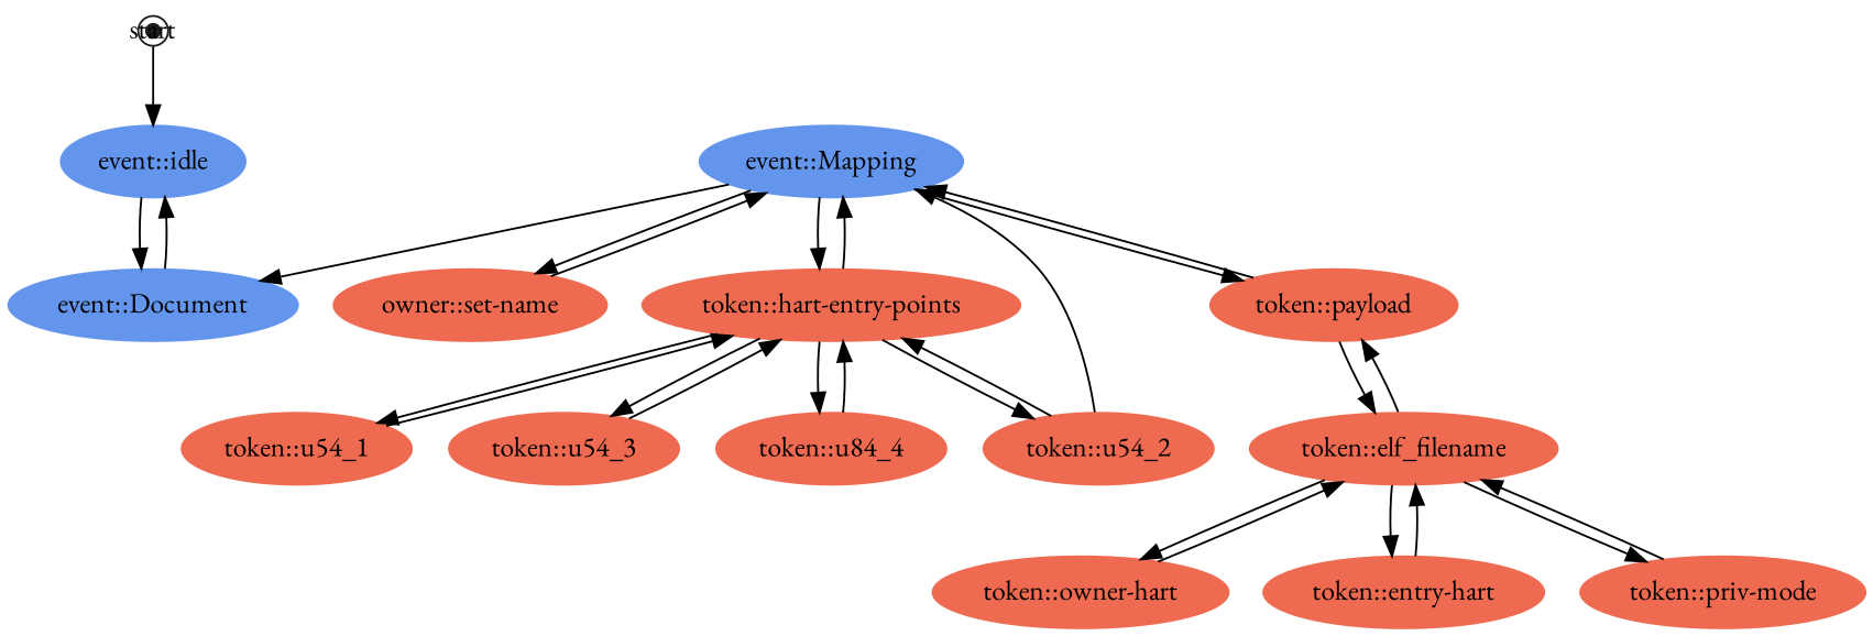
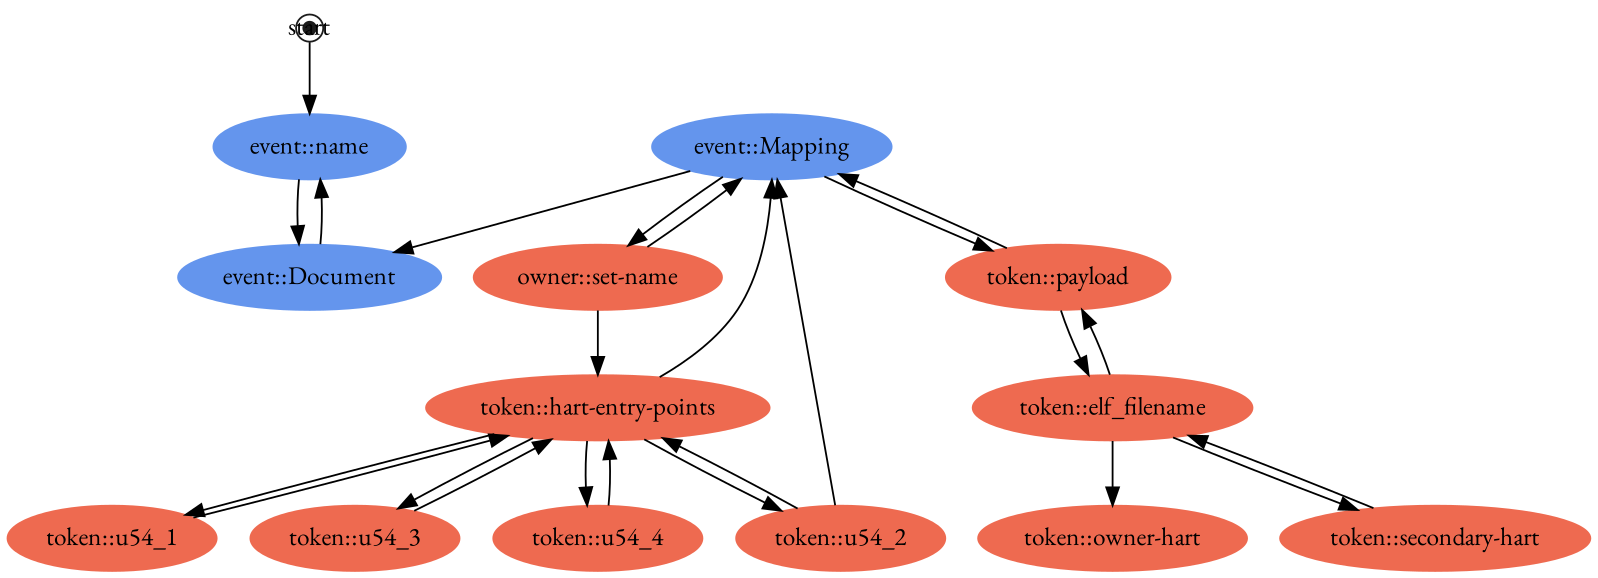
  digraph {
    fontname="EB Garamond"
    node [color=coral2 fixedsize=false fontname="EB Garamond" shape=ellipse style=filled]
    edge [fontname="EB Garamond"]
    start [color=grey11 fixedsize=shape shape=doublecircle width=0.1]
-   n2 [color=cornflowerblue label="event::idle" width=0.1]
+   n2 [color=cornflowerblue label="event::name" width=0.1]
    n3 [color=cornflowerblue label="event::Document" width=0.1]
    n4 [color=cornflowerblue label="event::Mapping" width=0.1]
    n5 [label="owner::set-name" width=0.1]
    n6 [label="token::hart-entry-points" width=0.1]
    n7 [label="token::payload" width=0.1]
    n8 [label="token::u54_1" width=0.1]
    n9 [label="token::u54_2" width=0.1]
    n10 [label="token::u54_3" width=0.1]
-   n11 [label="token::u84_4" width=0.1]
+   n11 [label="token::u54_4" width=0.1]
    n12 [label="token::elf_filename" width=0.1]
    n13 [label="token::owner-hart" width=0.1]
-   n14 [label="token::entry-hart" width=0.1]
-   n15 [label="token::priv-mode" width=0.1]
+   n14 [label="token::secondary-hart" width=0.1]
    start -> n2
    n2 -> n3
    n3 -> n2
    n4 -> n3
    n4 -> n5
-   n4 -> n6
+   n5 -> n6
    n4 -> n7
    n5 -> n4
    n6 -> n4
    n6 -> n8
    n6 -> n9
    n6 -> n10
    n6 -> n11
    n7 -> n4
    n7 -> n12
    n8 -> n6
    n9 -> n4
    n9 -> n6
    n10 -> n6
    n11 -> n6
    n12 -> n7
    n12 -> n13
    n12 -> n14
-   n12 -> n15
-   n13 -> n12
    n14 -> n12
-   n15 -> n12
  }
